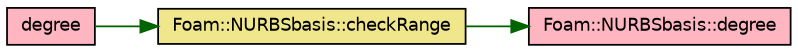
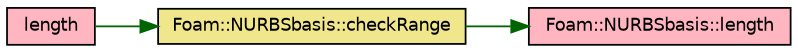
  digraph {
    rankdir=LR
    node [color=black fillcolor=lightpink fontname=Helvetica fontsize=10 shape=record style=filled]
    edge [color=darkgreen fontname=Helvetica fontsize=10 labelfontname=Helvetica labelfontsize=10 style=solid]
-   n1 [fontcolor=black height=0.2 label=degree width=0.4]
+   n1 [fontcolor=black height=0.2 label=length width=0.4]
    n2 [fillcolor=khaki height=0.2 label="Foam::NURBSbasis::checkRange" width=0.4]
-   n3 [height=0.2 label="Foam::NURBSbasis::degree" width=0.4]
+   n3 [height=0.2 label="Foam::NURBSbasis::length" width=0.4]
    n1 -> n2
    n2 -> n3
  }
